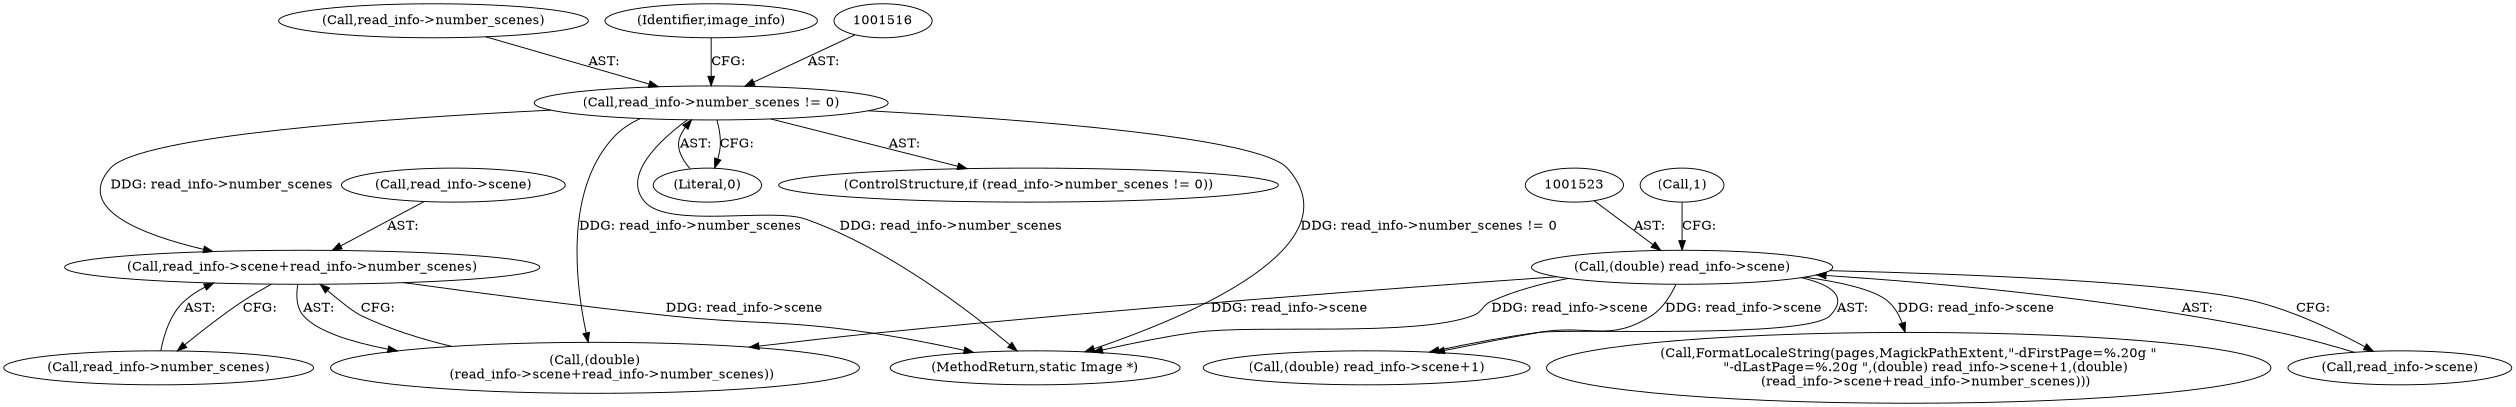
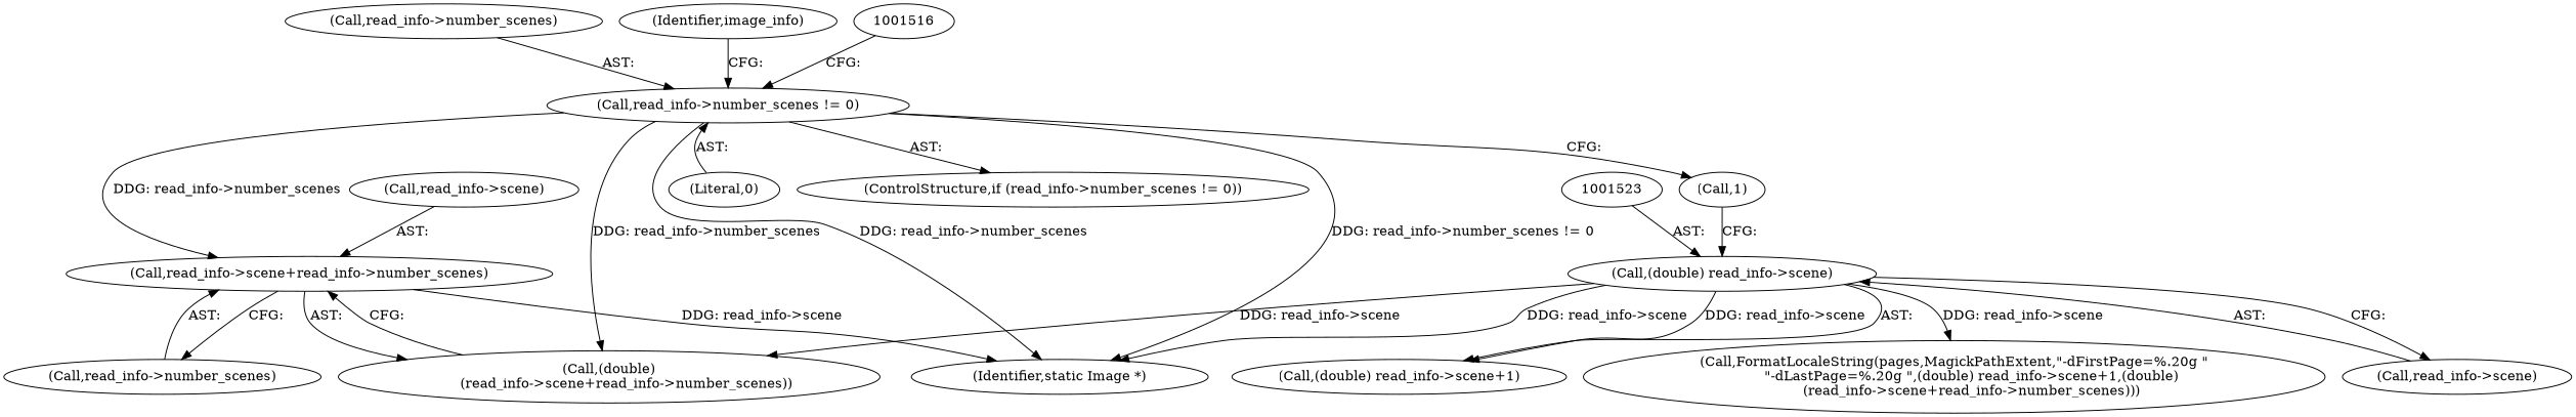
  digraph {
    n1 [label="(Call,read_info->scene+read_info->number_scenes)"]
    n2 [label="(Call,(double)\n        (read_info->scene+read_info->number_scenes))"]
    n3 [label="(Call,read_info->number_scenes)"]
-   n4 [label="(MethodReturn,static Image *)"]
+   n4 [label="(Identifier,static Image *)"]
    n5 [label="(Call,(double) read_info->scene)"]
    n6 [label="(Call,(double) read_info->scene+1)"]
    n7 [label="(Call,FormatLocaleString(pages,MagickPathExtent,\"-dFirstPage=%.20g \"\n        \"-dLastPage=%.20g \",(double) read_info->scene+1,(double)\n        (read_info->scene+read_info->number_scenes)))"]
    n8 [label="(Call,read_info->scene)"]
    n9 [label="(Call,read_info->number_scenes != 0)"]
    n10 [label="(Literal,0)"]
    n11 [label="(ControlStructure,if (read_info->number_scenes != 0))"]
    n12 [label="(Call,1)"]
    n13 [label="(Call,read_info->number_scenes)"]
    n14 [label="(Call,read_info->scene)"]
    n15 [label="(Identifier,image_info)"]
    1001523
    1001516
    n1 -> n2 [label="AST: "]
    n1 -> n3 [label="CFG: "]
    n1 -> n4 [label="DDG: read_info->scene"]
    n2 -> n1 [label="CFG: "]
    n3 -> n1 [label="AST: "]
    n5 -> n2 [label="DDG: read_info->scene"]
    n5 -> n4 [label="DDG: read_info->scene"]
    n5 -> n6 [label="AST: "]
    n5 -> n6 [label="DDG: read_info->scene"]
    n5 -> n7 [label="DDG: read_info->scene"]
    n5 -> n8 [label="CFG: "]
    n8 -> n5 [label="AST: "]
    n9 -> n1 [label="DDG: read_info->number_scenes"]
    n9 -> n2 [label="DDG: read_info->number_scenes"]
    n9 -> n4 [label="DDG: read_info->number_scenes"]
    n9 -> n4 [label="DDG: read_info->number_scenes != 0"]
-   n9 -> n10 [label="CFG: "]
+   n9 -> n12 [label="CFG: "]
    n9 -> n11 [label="AST: "]
    n10 -> n9 [label="AST: "]
    n12 -> n5 [label="CFG: "]
    n13 -> n9 [label="AST: "]
    n14 -> n1 [label="AST: "]
    n15 -> n9 [label="CFG: "]
    1001523 -> n5 [label="AST: "]
-   1001516 -> n9 [label="AST: "]
+   1001516 -> n9 [label="CFG: "]
  }
